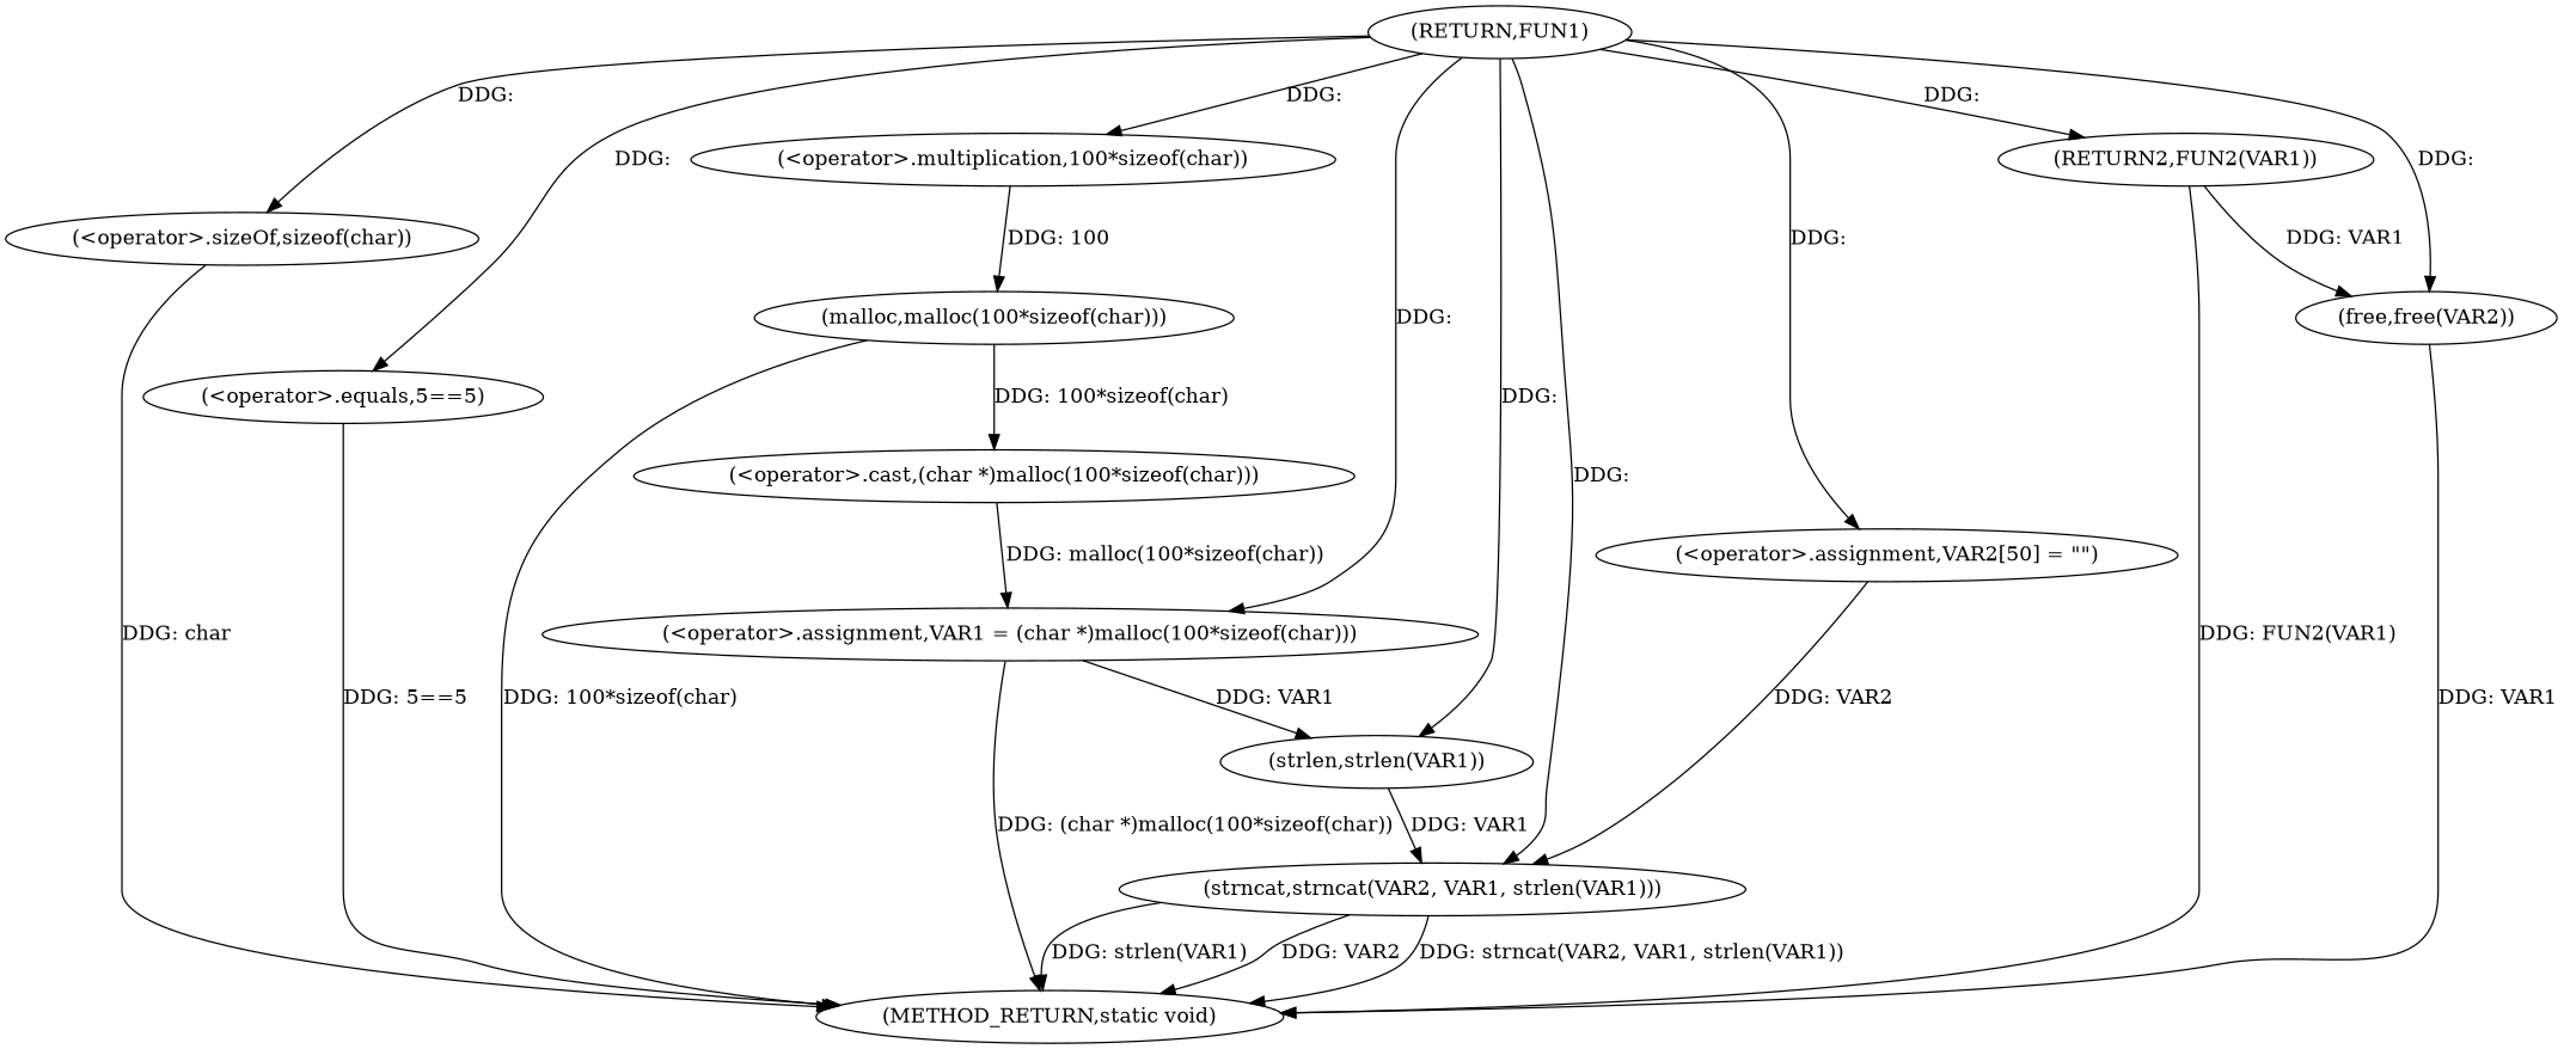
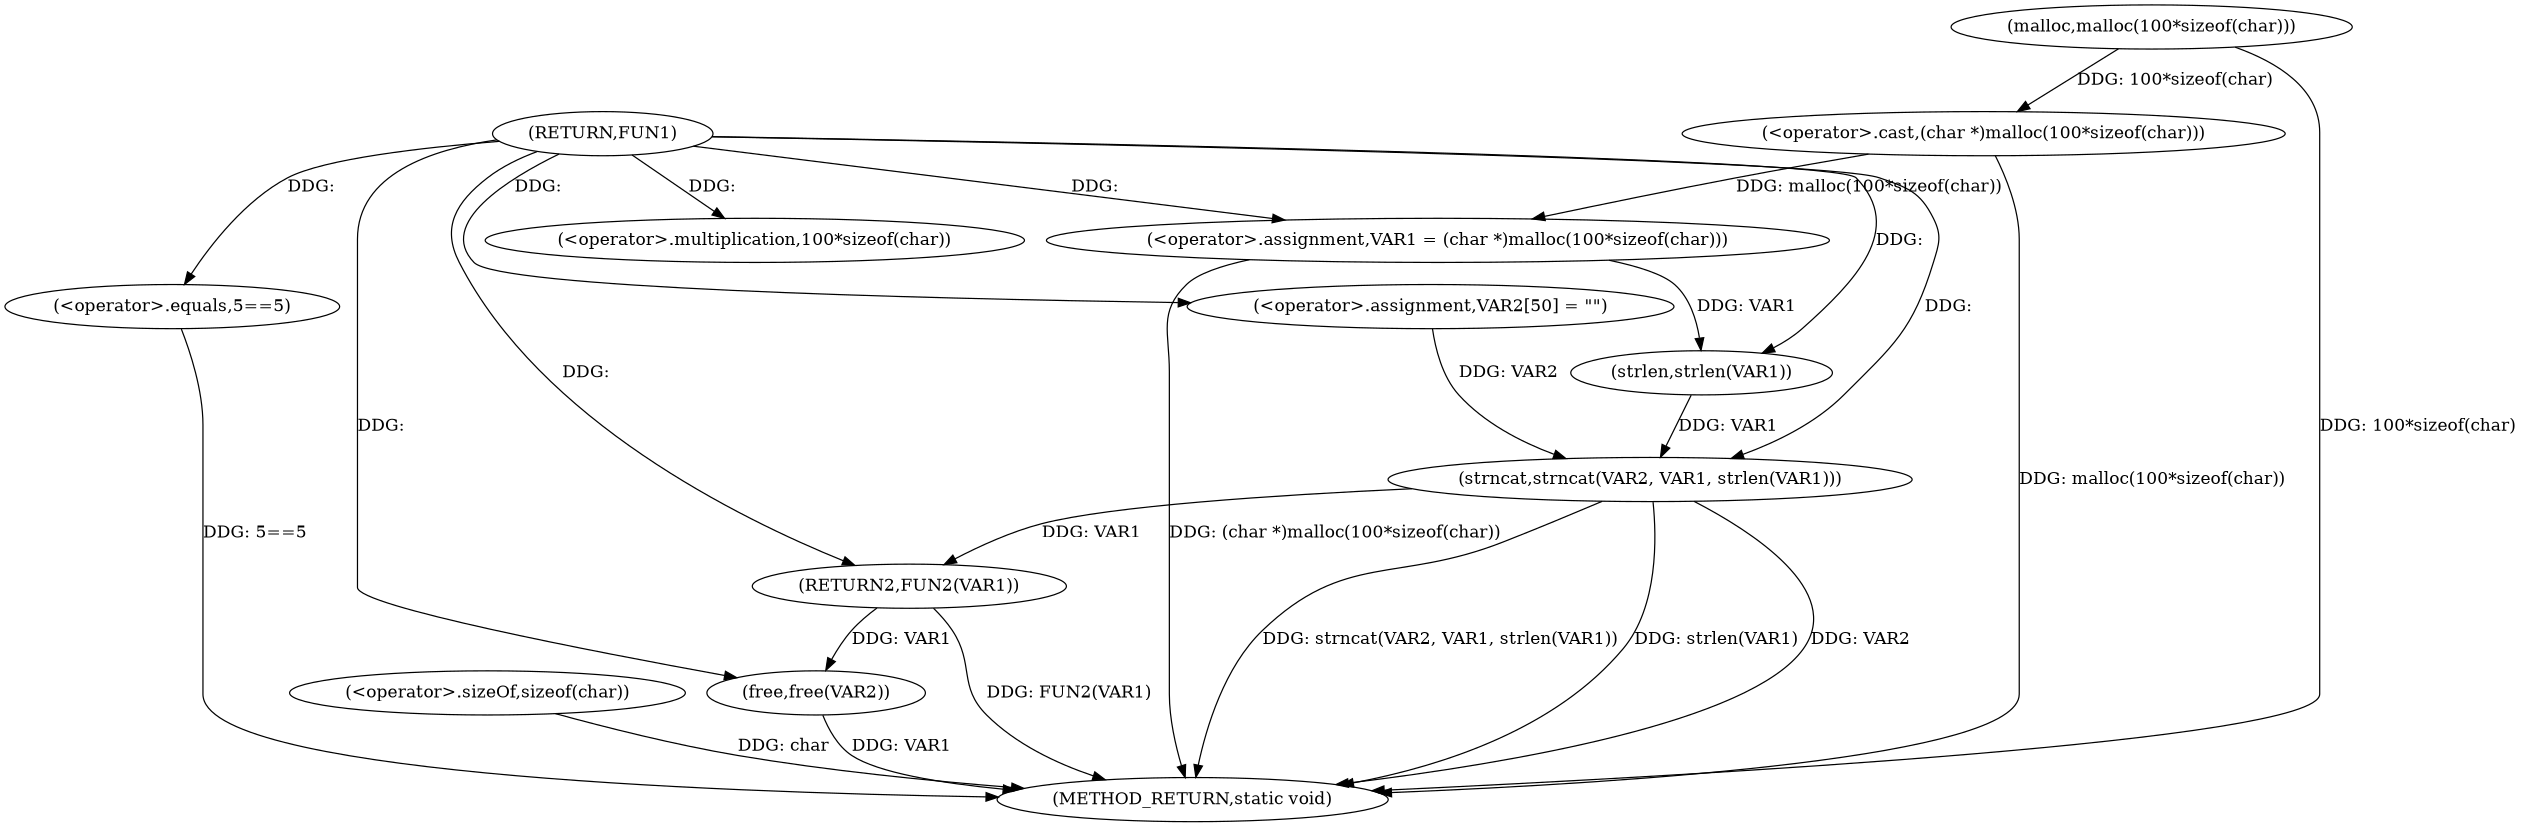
  digraph {
    n1 [label="(RETURN,FUN1)"]
    n2 [label="(<operator>.assignment,VAR1 = (char *)malloc(100*sizeof(char)))"]
    n3 [label="(<operator>.multiplication,100*sizeof(char))"]
    n4 [label="(<operator>.sizeOf,sizeof(char))"]
    n5 [label="(<operator>.equals,5==5)"]
    n6 [label="(<operator>.assignment,VAR2[50] = \"\")"]
    n7 [label="(strncat,strncat(VAR2, VAR1, strlen(VAR1)))"]
    n8 [label="(strlen,strlen(VAR1))"]
    n9 [label="(RETURN2,FUN2(VAR1))"]
    n10 [label="(free,free(VAR2))"]
    n11 [label="(METHOD_RETURN,static void)"]
    n12 [label="(malloc,malloc(100*sizeof(char)))"]
    n13 [label="(<operator>.cast,(char *)malloc(100*sizeof(char)))"]
    n1 -> n2 [label="DDG: "]
    n1 -> n3 [label="DDG: "]
-   n1 -> n4 [label="DDG: "]
    n1 -> n5 [label="DDG: "]
    n1 -> n6 [label="DDG: "]
    n1 -> n7 [label="DDG: "]
    n1 -> n8 [label="DDG: "]
    n1 -> n9 [label="DDG: "]
    n1 -> n10 [label="DDG: "]
    n2 -> n8 [label="DDG: VAR1"]
    n2 -> n11 [label="DDG: (char *)malloc(100*sizeof(char))"]
-   n3 -> n12 [label="DDG: 100"]
    n4 -> n11 [label="DDG: char"]
    n5 -> n11 [label="DDG: 5==5"]
    n6 -> n7 [label="DDG: VAR2"]
+   n7 -> n9 [label="DDG: VAR1"]
    n7 -> n11 [label="DDG: strlen(VAR1)"]
    n7 -> n11 [label="DDG: VAR2"]
    n7 -> n11 [label="DDG: strncat(VAR2, VAR1, strlen(VAR1))"]
    n8 -> n7 [label="DDG: VAR1"]
    n9 -> n10 [label="DDG: VAR1"]
    n9 -> n11 [label="DDG: FUN2(VAR1)"]
    n10 -> n11 [label="DDG: VAR1"]
    n12 -> n11 [label="DDG: 100*sizeof(char)"]
    n12 -> n13 [label="DDG: 100*sizeof(char)"]
    n13 -> n2 [label="DDG: malloc(100*sizeof(char))"]
+   n13 -> n11 [label="DDG: malloc(100*sizeof(char))"]
  }
